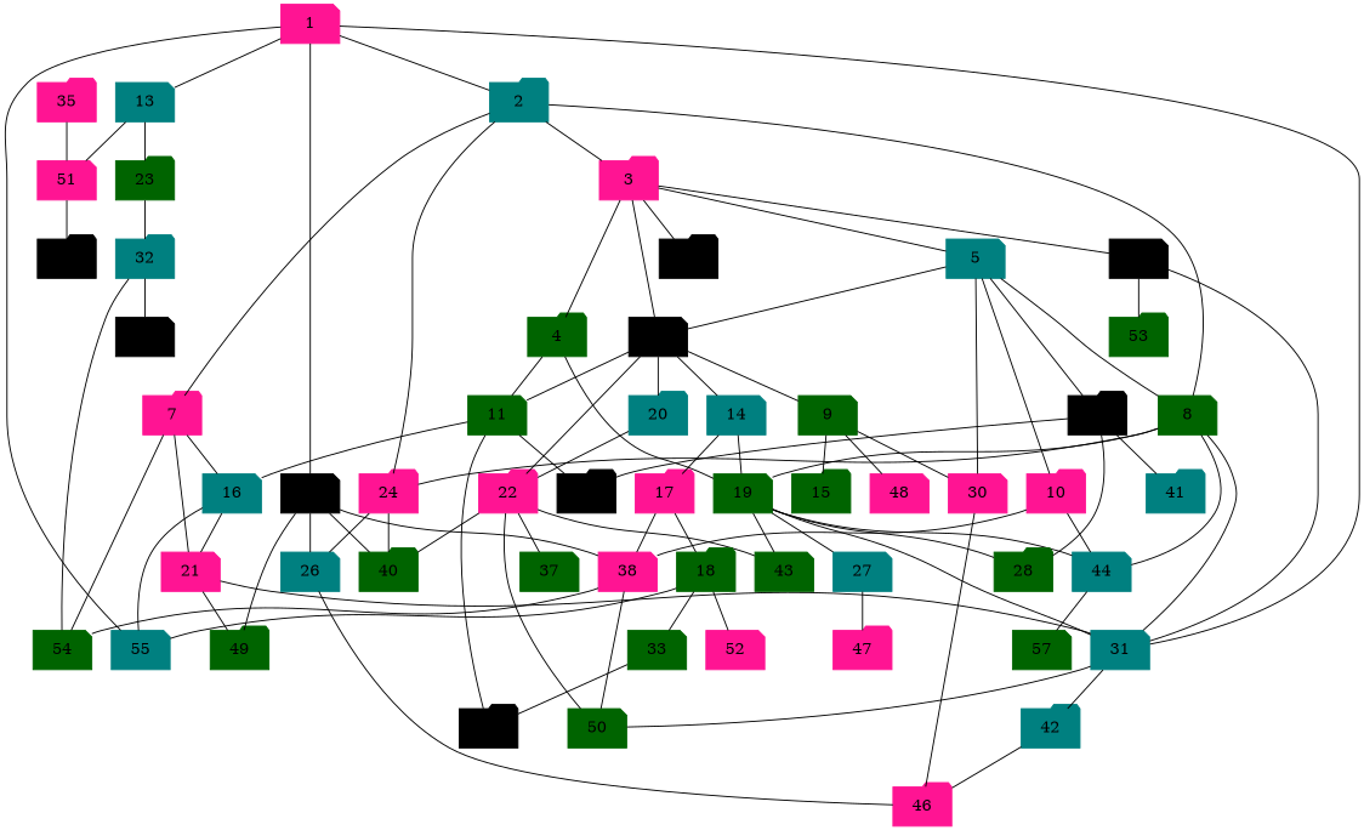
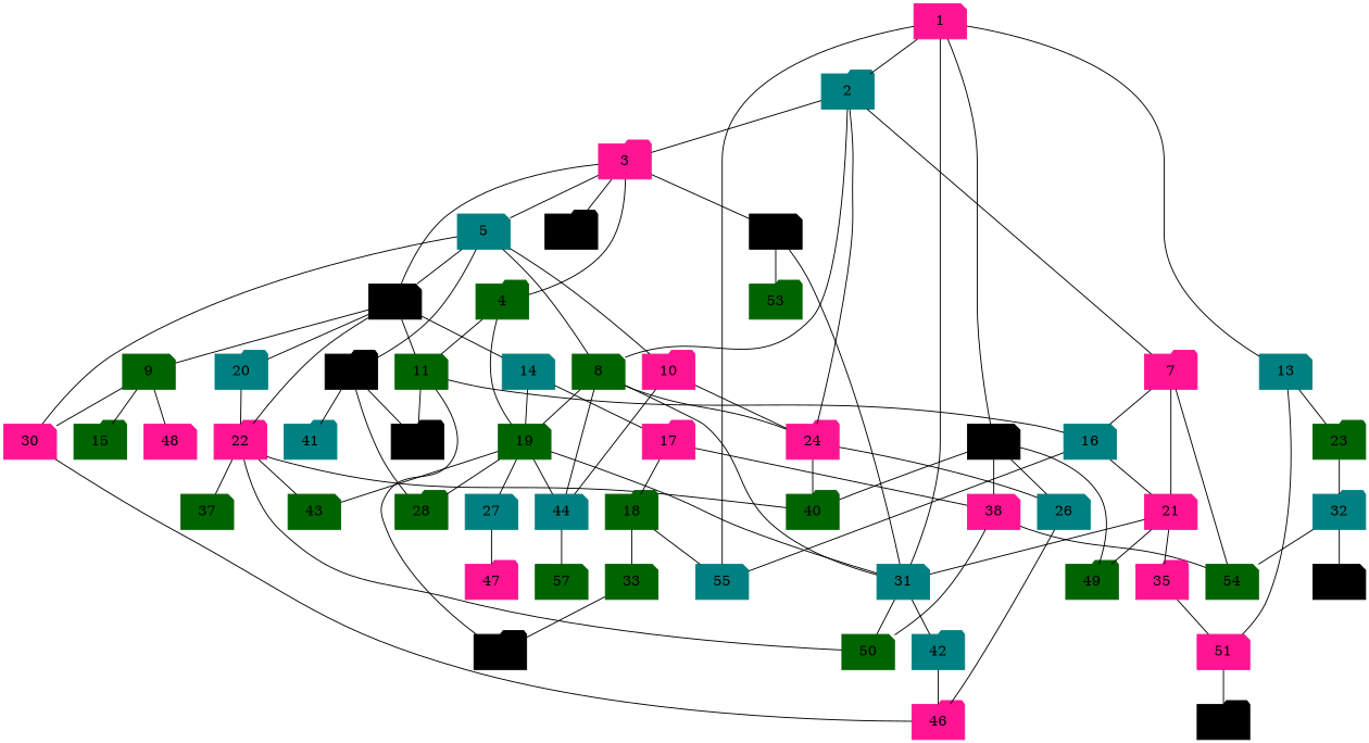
  graph {
    node [color=darkgreen shape=note style=filled]
    edge [weight=1.0]
    1 [color=deeppink]
    2 [color=teal shape=folder]
    13 [color=teal]
    25 [color=black]
    31 [color=teal]
    55 [color=teal]
    3 [color=deeppink shape=folder]
    7 [color=deeppink shape=folder]
    8
    24 [color=deeppink shape=folder]
    23 [shape=folder]
    51 [color=deeppink]
    49 [shape=folder]
    40 [shape=folder]
    26 [color=teal]
    38 [color=deeppink]
    50
    42 [color=teal shape=folder]
    4 [shape=folder]
    5 [color=teal]
    6 [color=black]
    29 [color=black]
    39 [color=black shape=folder]
    16 [color=teal]
    21 [color=deeppink]
    54
    19
    44 [color=teal]
    11
    10 [color=deeppink shape=folder]
    12 [color=black shape=folder]
    30 [color=deeppink]
    9
    14 [color=teal]
    20 [color=teal shape=folder]
    22 [color=deeppink shape=folder]
    53 [shape=folder]
    34 [color=black shape=folder]
    36 [color=black shape=folder]
    28 [shape=folder]
    27 [color=teal]
    43
    41 [color=teal shape=folder]
    46 [color=deeppink shape=folder]
    15 [shape=folder]
    48 [color=deeppink]
    17 [color=deeppink shape=folder]
    37
    35 [color=deeppink shape=folder]
    57
    32 [color=teal shape=folder]
    56 [color=black shape=folder]
    18 [shape=folder]
    33
-   52 [color=deeppink]
    47 [color=deeppink shape=folder]
    45 [color=black]
    1 -- 2
    1 -- 13
    1 -- 25
    1 -- 31
    1 -- 55
    2 -- 3 [weight=2.0]
    2 -- 7
    2 -- 8
    2 -- 24
    13 -- 23
    13 -- 51
    25 -- 49
    25 -- 40
    25 -- 26
    25 -- 38 [weight=2.0]
    31 -- 50
    31 -- 42
    3 -- 4
    3 -- 5
    3 -- 6
    3 -- 29
    3 -- 39
    7 -- 16
    7 -- 21 [weight=2.0]
    7 -- 54
    8 -- 31
    8 -- 24
    8 -- 19
    8 -- 44
    24 -- 40
    24 -- 26
    23 -- 32
    51 -- 56
    26 -- 46
    38 -- 50
    38 -- 54
    42 -- 46
    4 -- 19
    4 -- 11
    5 -- 8
    5 -- 6
    5 -- 10
    5 -- 12
    5 -- 30
    6 -- 11
    6 -- 9
    6 -- 14
    6 -- 20
    6 -- 22
    29 -- 31
    29 -- 53
    16 -- 55
    16 -- 21
    21 -- 31
    21 -- 49
+   21 -- 35
    19 -- 31
    19 -- 44
    19 -- 28 [weight=2.0]
    19 -- 27
    19 -- 43
    44 -- 57
    11 -- 16
    11 -- 34
    11 -- 36
-   10 -- 38 [weight=2.0]
+   10 -- 24 [weight=2.0]
    10 -- 44
    12 -- 36
    12 -- 28
    12 -- 41
    30 -- 46
    9 -- 30
    9 -- 15
    9 -- 48
    14 -- 19
    14 -- 17
    20 -- 22
    22 -- 40
    22 -- 50
    22 -- 43
    22 -- 37
    27 -- 47
    17 -- 38
    17 -- 18
    35 -- 51
    32 -- 54
    32 -- 45
    18 -- 55
    18 -- 33
-   18 -- 52
    33 -- 34
  }
